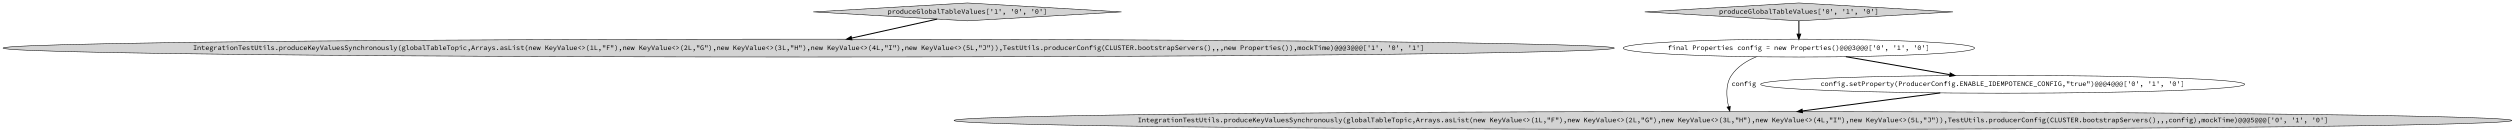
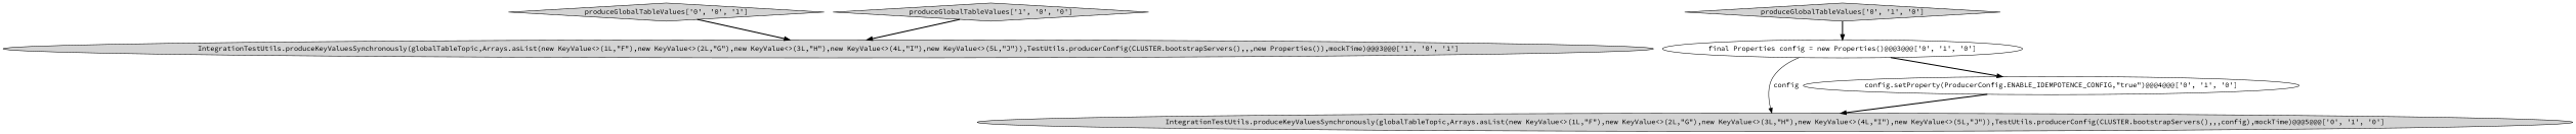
  digraph {
    fontname="Source Code Pro"
    node [fillcolor=lightgray shape=ellipse style=filled fontname="Source Code Pro"]
    edge [style=bold fontname="Source Code Pro"]
+   n1 [label="produceGlobalTableValues['0', '0', '1']" shape=diamond]
    n2 [label="IntegrationTestUtils.produceKeyValuesSynchronously(globalTableTopic,Arrays.asList(new KeyValue<>(1L,\"F\"),new KeyValue<>(2L,\"G\"),new KeyValue<>(3L,\"H\"),new KeyValue<>(4L,\"I\"),new KeyValue<>(5L,\"J\")),TestUtils.producerConfig(CLUSTER.bootstrapServers(),,,new Properties()),mockTime)@@@3@@@['1', '0', '1']"]
    n3 [fillcolor=white label="final Properties config = new Properties()@@@3@@@['0', '1', '0']"]
    n4 [label="IntegrationTestUtils.produceKeyValuesSynchronously(globalTableTopic,Arrays.asList(new KeyValue<>(1L,\"F\"),new KeyValue<>(2L,\"G\"),new KeyValue<>(3L,\"H\"),new KeyValue<>(4L,\"I\"),new KeyValue<>(5L,\"J\")),TestUtils.producerConfig(CLUSTER.bootstrapServers(),,,config),mockTime)@@@5@@@['0', '1', '0']"]
    n5 [fillcolor=white label="config.setProperty(ProducerConfig.ENABLE_IDEMPOTENCE_CONFIG,\"true\")@@@4@@@['0', '1', '0']"]
    n6 [label="produceGlobalTableValues['0', '1', '0']" shape=diamond]
    n7 [label="produceGlobalTableValues['1', '0', '0']" shape=diamond]
+   n1 -> n2
    n3 -> n4 [label=config style=solid]
    n3 -> n5
    n5 -> n4
    n6 -> n3
    n7 -> n2
  }
